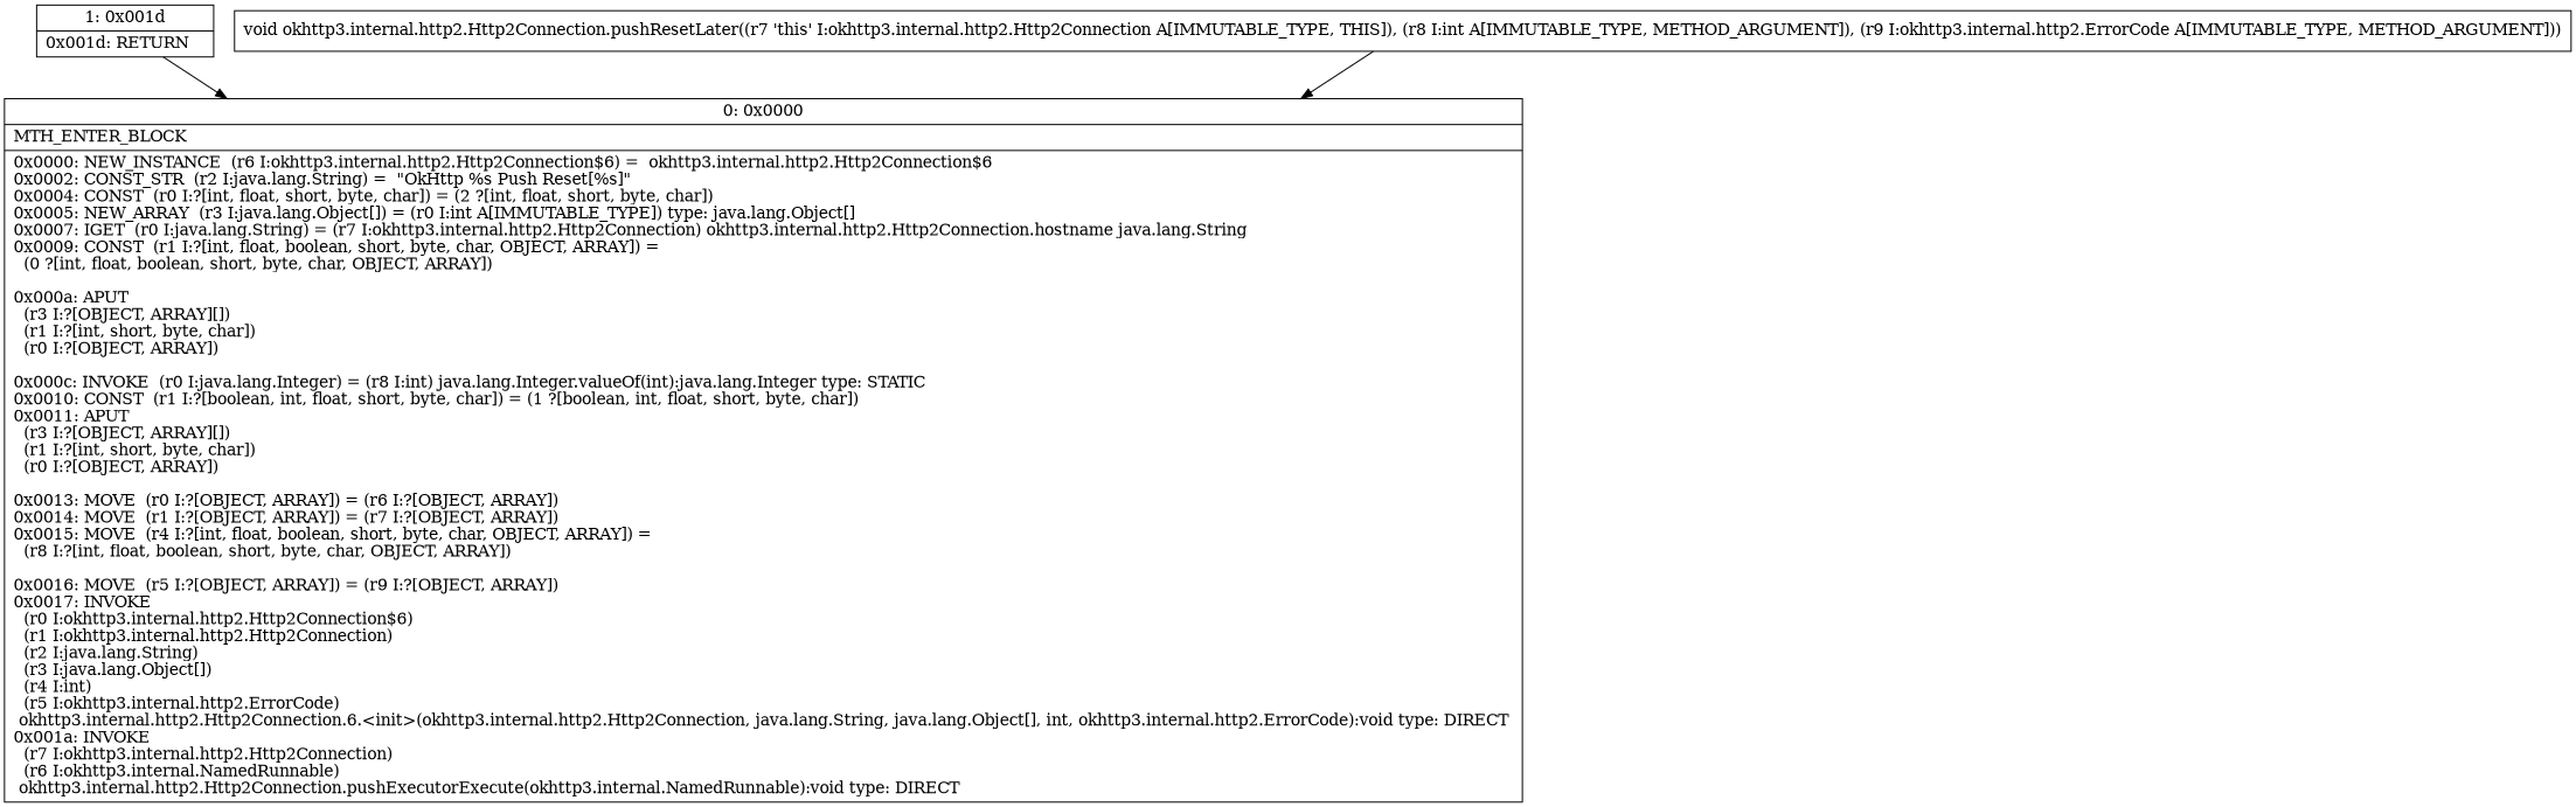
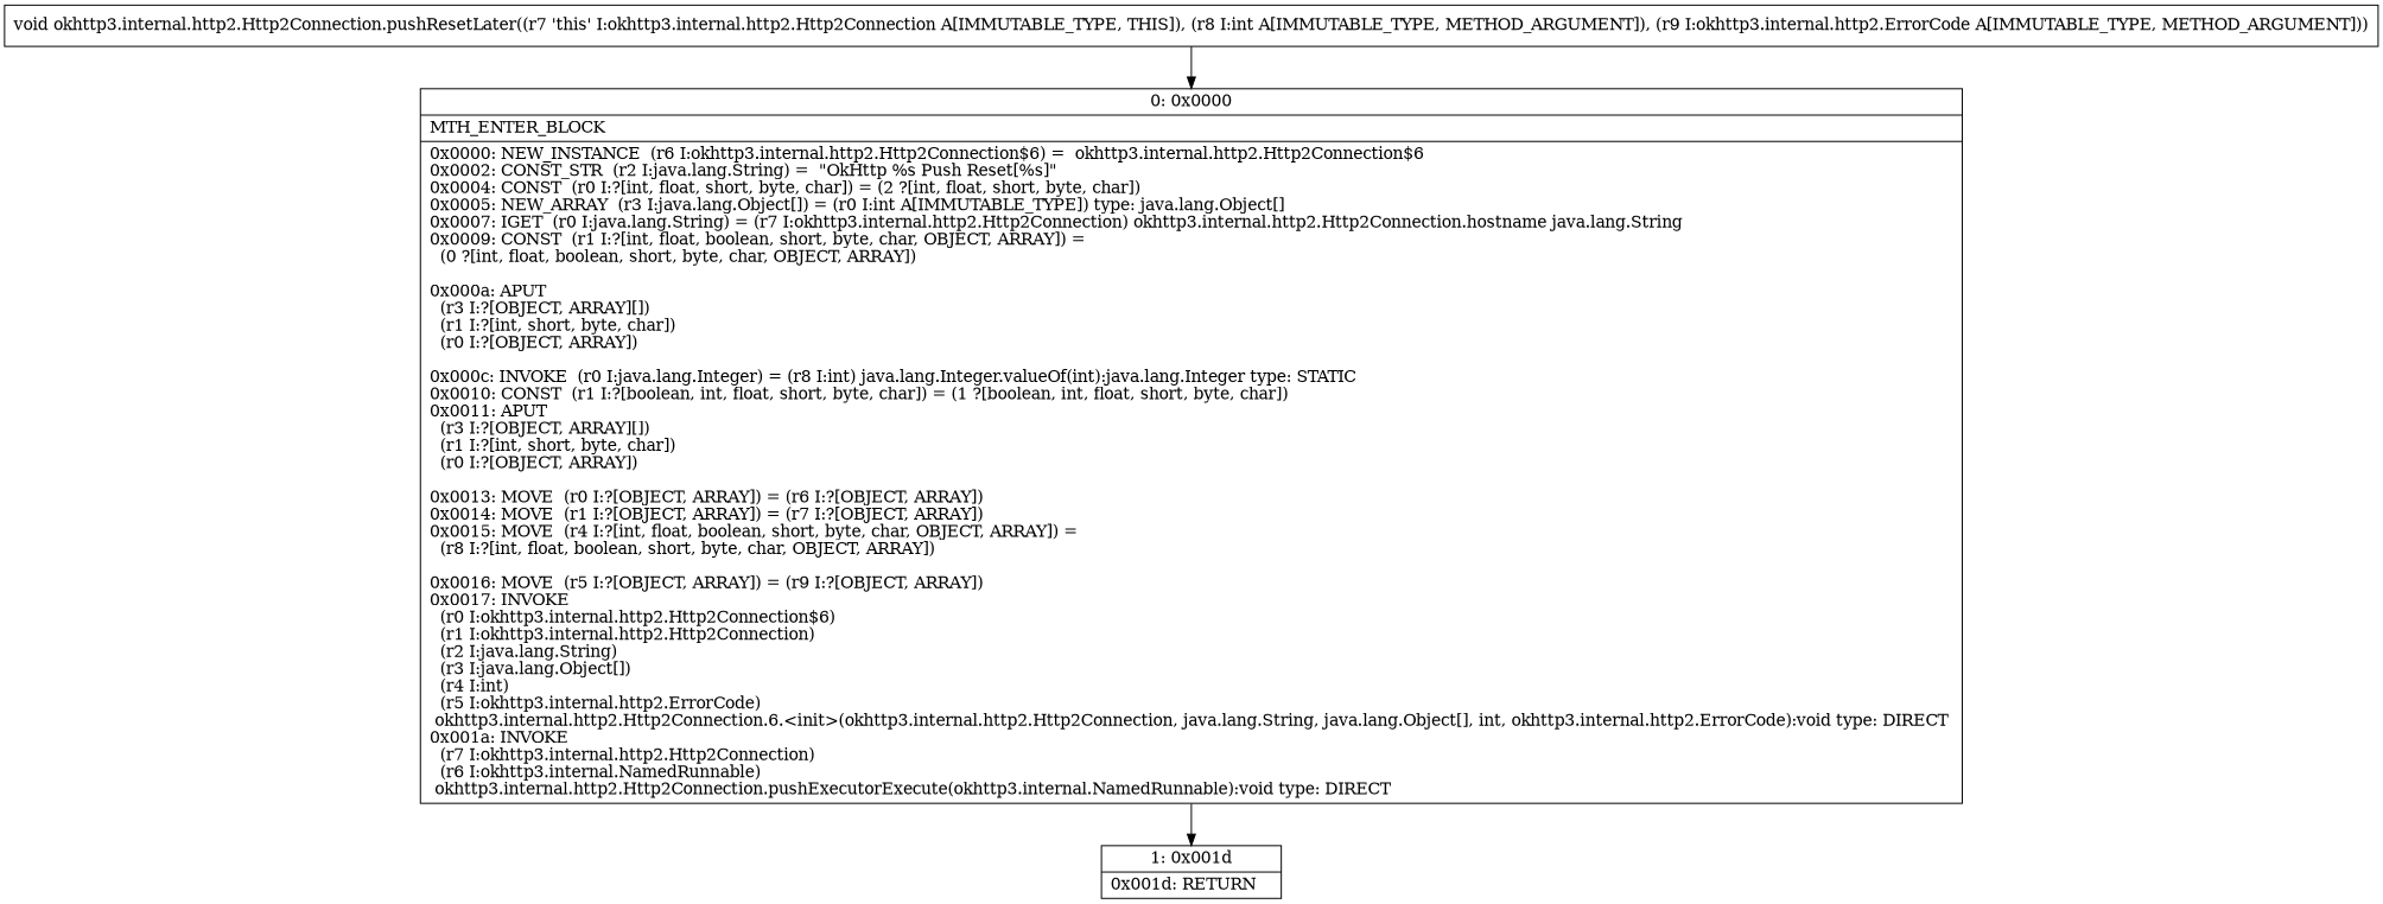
  digraph {
    node [shape=record]
    n1 [label="{0\:\ 0x0000|MTH_ENTER_BLOCK\l|0x0000: NEW_INSTANCE  (r6 I:okhttp3.internal.http2.Http2Connection$6) =  okhttp3.internal.http2.Http2Connection$6 \l0x0002: CONST_STR  (r2 I:java.lang.String) =  \"OkHttp %s Push Reset[%s]\" \l0x0004: CONST  (r0 I:?[int, float, short, byte, char]) = (2 ?[int, float, short, byte, char]) \l0x0005: NEW_ARRAY  (r3 I:java.lang.Object[]) = (r0 I:int A[IMMUTABLE_TYPE]) type: java.lang.Object[] \l0x0007: IGET  (r0 I:java.lang.String) = (r7 I:okhttp3.internal.http2.Http2Connection) okhttp3.internal.http2.Http2Connection.hostname java.lang.String \l0x0009: CONST  (r1 I:?[int, float, boolean, short, byte, char, OBJECT, ARRAY]) = \l  (0 ?[int, float, boolean, short, byte, char, OBJECT, ARRAY])\l \l0x000a: APUT  \l  (r3 I:?[OBJECT, ARRAY][])\l  (r1 I:?[int, short, byte, char])\l  (r0 I:?[OBJECT, ARRAY])\l \l0x000c: INVOKE  (r0 I:java.lang.Integer) = (r8 I:int) java.lang.Integer.valueOf(int):java.lang.Integer type: STATIC \l0x0010: CONST  (r1 I:?[boolean, int, float, short, byte, char]) = (1 ?[boolean, int, float, short, byte, char]) \l0x0011: APUT  \l  (r3 I:?[OBJECT, ARRAY][])\l  (r1 I:?[int, short, byte, char])\l  (r0 I:?[OBJECT, ARRAY])\l \l0x0013: MOVE  (r0 I:?[OBJECT, ARRAY]) = (r6 I:?[OBJECT, ARRAY]) \l0x0014: MOVE  (r1 I:?[OBJECT, ARRAY]) = (r7 I:?[OBJECT, ARRAY]) \l0x0015: MOVE  (r4 I:?[int, float, boolean, short, byte, char, OBJECT, ARRAY]) = \l  (r8 I:?[int, float, boolean, short, byte, char, OBJECT, ARRAY])\l \l0x0016: MOVE  (r5 I:?[OBJECT, ARRAY]) = (r9 I:?[OBJECT, ARRAY]) \l0x0017: INVOKE  \l  (r0 I:okhttp3.internal.http2.Http2Connection$6)\l  (r1 I:okhttp3.internal.http2.Http2Connection)\l  (r2 I:java.lang.String)\l  (r3 I:java.lang.Object[])\l  (r4 I:int)\l  (r5 I:okhttp3.internal.http2.ErrorCode)\l okhttp3.internal.http2.Http2Connection.6.\<init\>(okhttp3.internal.http2.Http2Connection, java.lang.String, java.lang.Object[], int, okhttp3.internal.http2.ErrorCode):void type: DIRECT \l0x001a: INVOKE  \l  (r7 I:okhttp3.internal.http2.Http2Connection)\l  (r6 I:okhttp3.internal.NamedRunnable)\l okhttp3.internal.http2.Http2Connection.pushExecutorExecute(okhttp3.internal.NamedRunnable):void type: DIRECT \l}"]
    n2 [label="{1\:\ 0x001d|0x001d: RETURN   \l}"]
    n3 [label="{void okhttp3.internal.http2.Http2Connection.pushResetLater((r7 'this' I:okhttp3.internal.http2.Http2Connection A[IMMUTABLE_TYPE, THIS]), (r8 I:int A[IMMUTABLE_TYPE, METHOD_ARGUMENT]), (r9 I:okhttp3.internal.http2.ErrorCode A[IMMUTABLE_TYPE, METHOD_ARGUMENT])) }"]
-   n2 -> n1
+   n1 -> n2
    n3 -> n1
  }
